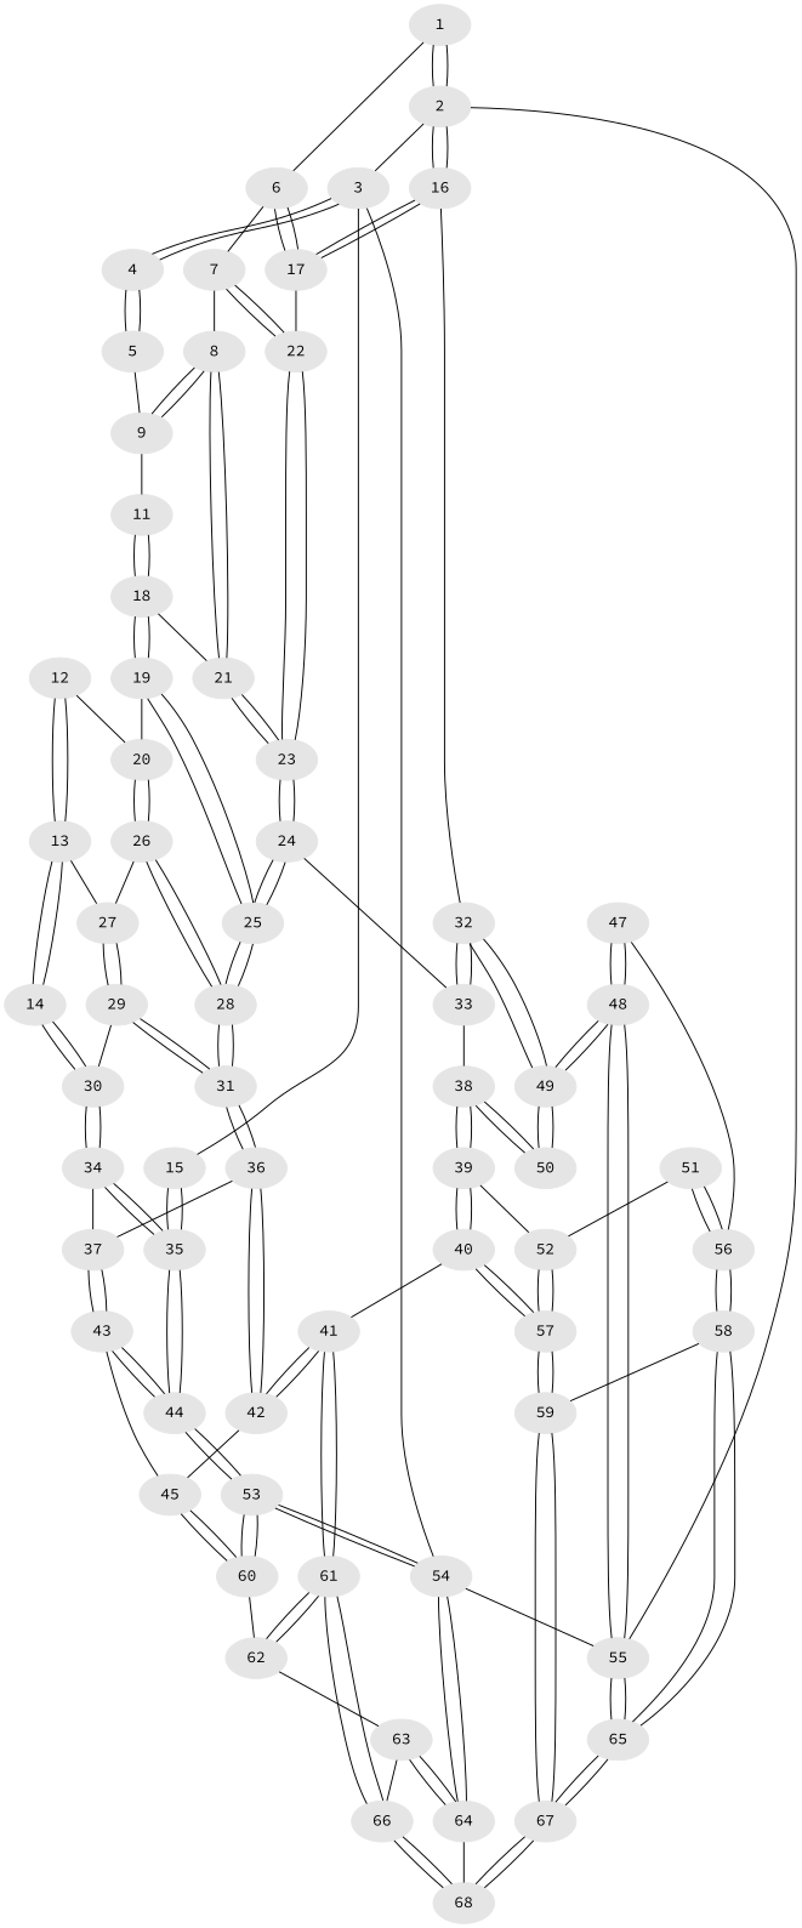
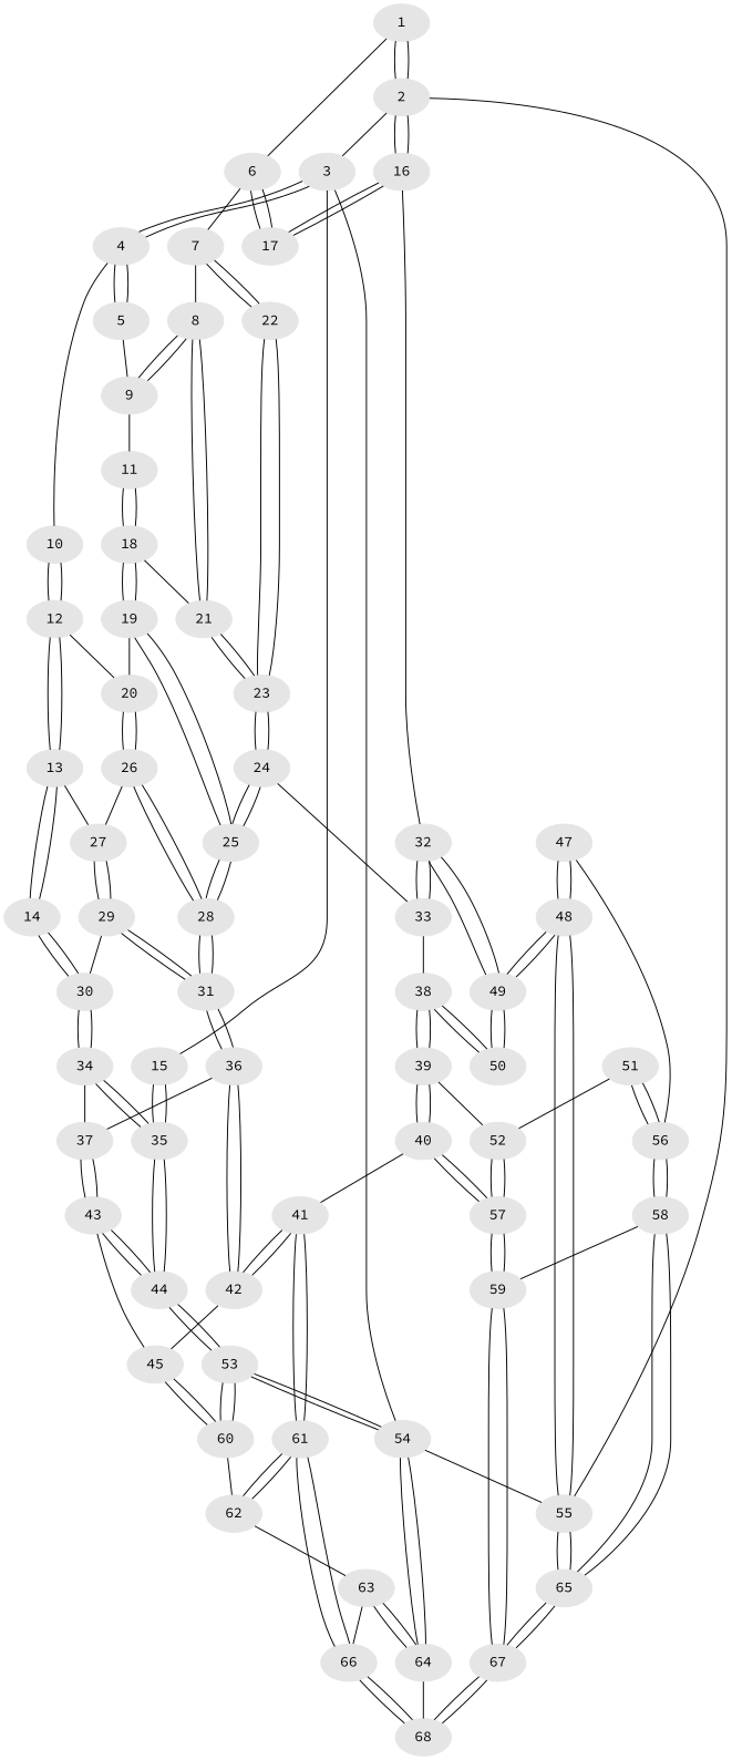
  graph {
    fontname="Source Code Pro"
    node [color=gray90 fontname="Source Code Pro" style=filled]
    edge [fontname="Source Code Pro"]
    1
    2
    6
    3
    16
    55
    7
    17
    4
    15
    54
    32
    65
    5
+   10
    35
    64
    9
    12
    11
    8
    22
    21
    23
    18
    13
    20
    19
    14
    27
    26
    30
    29
    34
    44
    33
    49
    25
    28
    24
    38
    31
    36
    37
    42
    50
    39
    43
    53
    45
    40
    52
    41
    57
    61
    59
    62
    66
    60
    47
    48
    56
    51
    58
    68
    67
    63
    1 -- 2
    1 -- 2
    1 -- 6
    2 -- 3
    2 -- 16
    2 -- 16
    2 -- 55
    6 -- 7
    6 -- 17
    6 -- 17
    3 -- 4
    3 -- 4
    3 -- 15
    3 -- 54
    16 -- 17
    16 -- 17
    16 -- 32
    55 -- 65
    55 -- 65
    7 -- 8
    7 -- 22
    7 -- 22
-   17 -- 22
    4 -- 5
    4 -- 5
+   4 -- 10
    15 -- 35
    15 -- 35
    54 -- 55
    54 -- 64
    54 -- 64
    32 -- 33
    32 -- 33
    32 -- 49
    32 -- 49
    65 -- 67
    65 -- 67
    5 -- 9
+   10 -- 12
+   10 -- 12
    35 -- 44
    35 -- 44
    64 -- 68
    9 -- 11
    12 -- 13
    12 -- 13
    12 -- 20
    11 -- 18
    11 -- 18
    8 -- 9
    8 -- 9
    8 -- 21
    8 -- 21
    22 -- 23
    22 -- 23
    21 -- 23
    21 -- 23
    23 -- 24
    23 -- 24
    18 -- 21
    18 -- 19
    18 -- 19
    13 -- 14
    13 -- 14
    13 -- 27
    20 -- 26
    20 -- 26
    19 -- 20
    19 -- 25
    19 -- 25
    14 -- 30
    14 -- 30
    27 -- 29
    27 -- 29
    26 -- 27
    26 -- 28
    26 -- 28
    30 -- 34
    30 -- 34
    29 -- 30
    29 -- 31
    29 -- 31
    34 -- 35
    34 -- 35
    34 -- 37
    44 -- 53
    44 -- 53
    33 -- 38
    49 -- 50
    49 -- 50
    25 -- 28
    25 -- 28
    28 -- 31
    28 -- 31
    24 -- 33
    24 -- 25
    24 -- 25
    38 -- 50
    38 -- 50
    38 -- 39
    38 -- 39
    31 -- 36
    31 -- 36
    36 -- 37
    36 -- 42
    36 -- 42
    37 -- 43
    37 -- 43
    42 -- 45
    39 -- 40
    39 -- 40
    39 -- 52
    43 -- 44
    43 -- 44
    43 -- 45
    53 -- 54
    53 -- 54
    53 -- 60
    53 -- 60
    45 -- 60
    45 -- 60
    40 -- 41
    40 -- 57
    40 -- 57
    52 -- 57
    52 -- 57
    41 -- 42
    41 -- 42
    41 -- 61
    41 -- 61
    57 -- 59
    57 -- 59
    61 -- 62
    61 -- 62
    61 -- 66
    61 -- 66
    59 -- 67
    59 -- 67
    62 -- 63
    66 -- 68
    66 -- 68
    60 -- 62
    47 -- 48
    47 -- 48
    47 -- 56
    48 -- 55
    48 -- 55
    48 -- 49
    48 -- 49
    56 -- 58
    56 -- 58
    51 -- 52
    51 -- 56
    51 -- 56
    58 -- 65
    58 -- 65
    58 -- 59
    67 -- 68
    67 -- 68
    63 -- 64
    63 -- 64
    63 -- 66
  }
